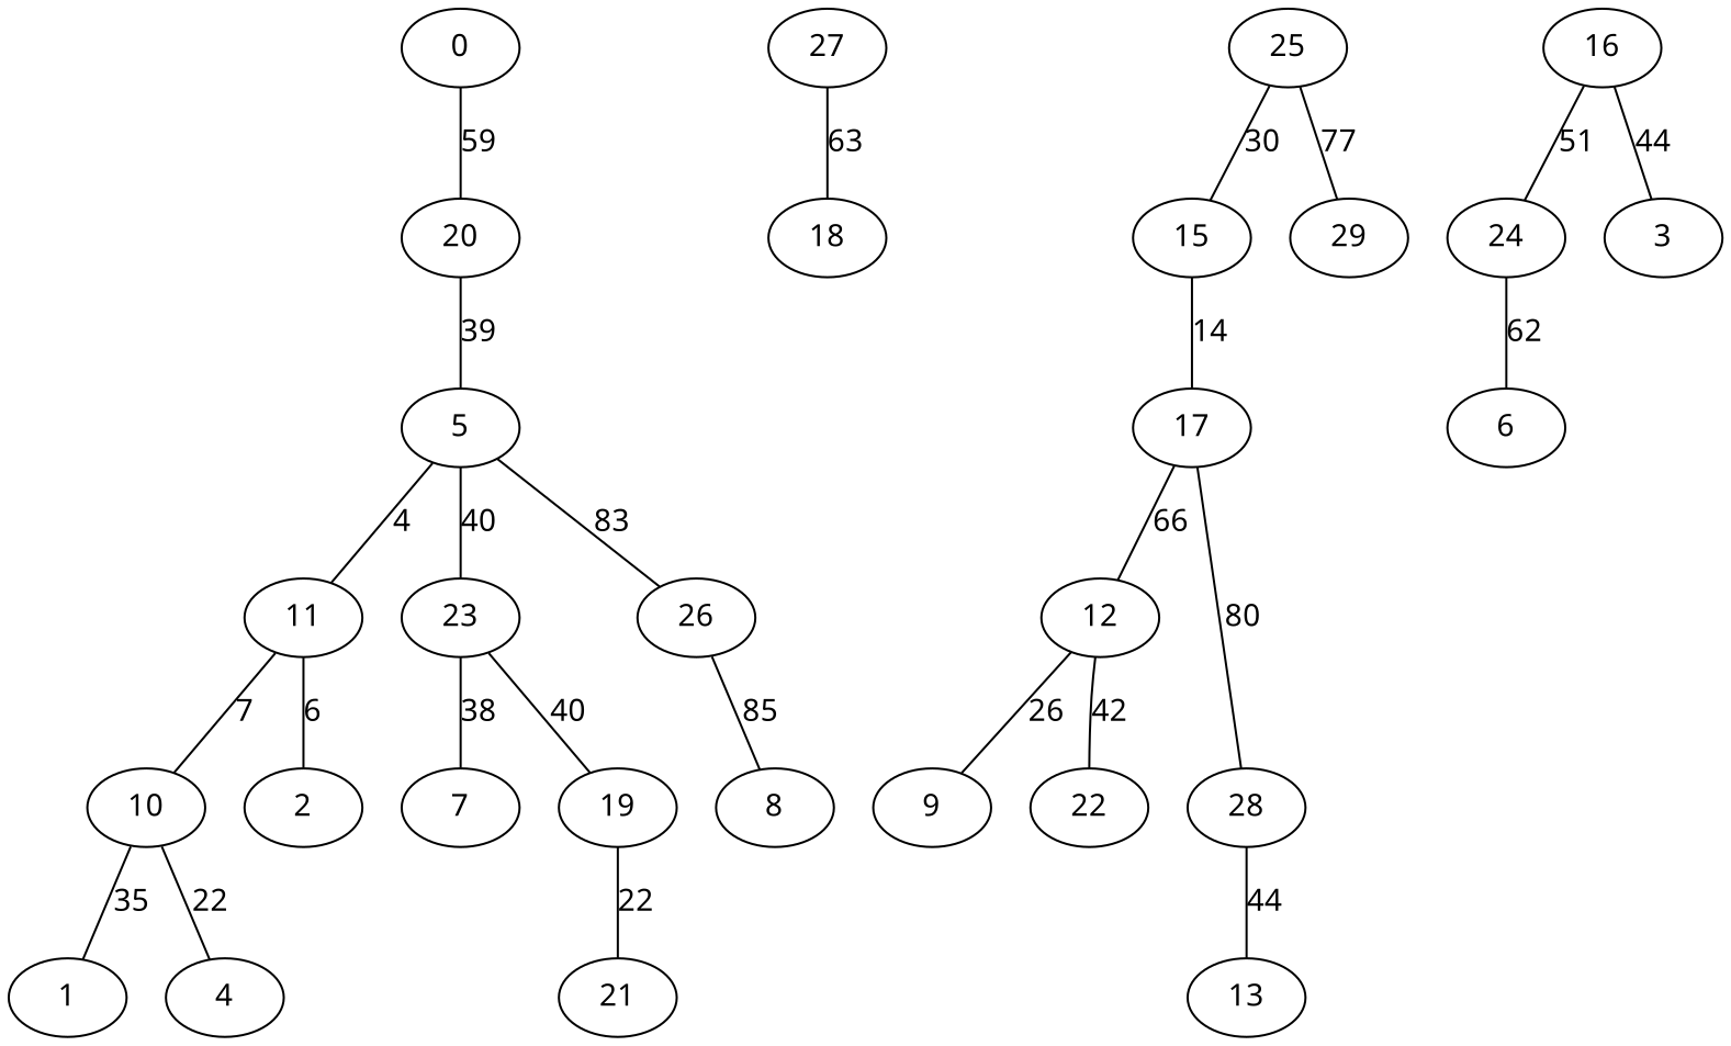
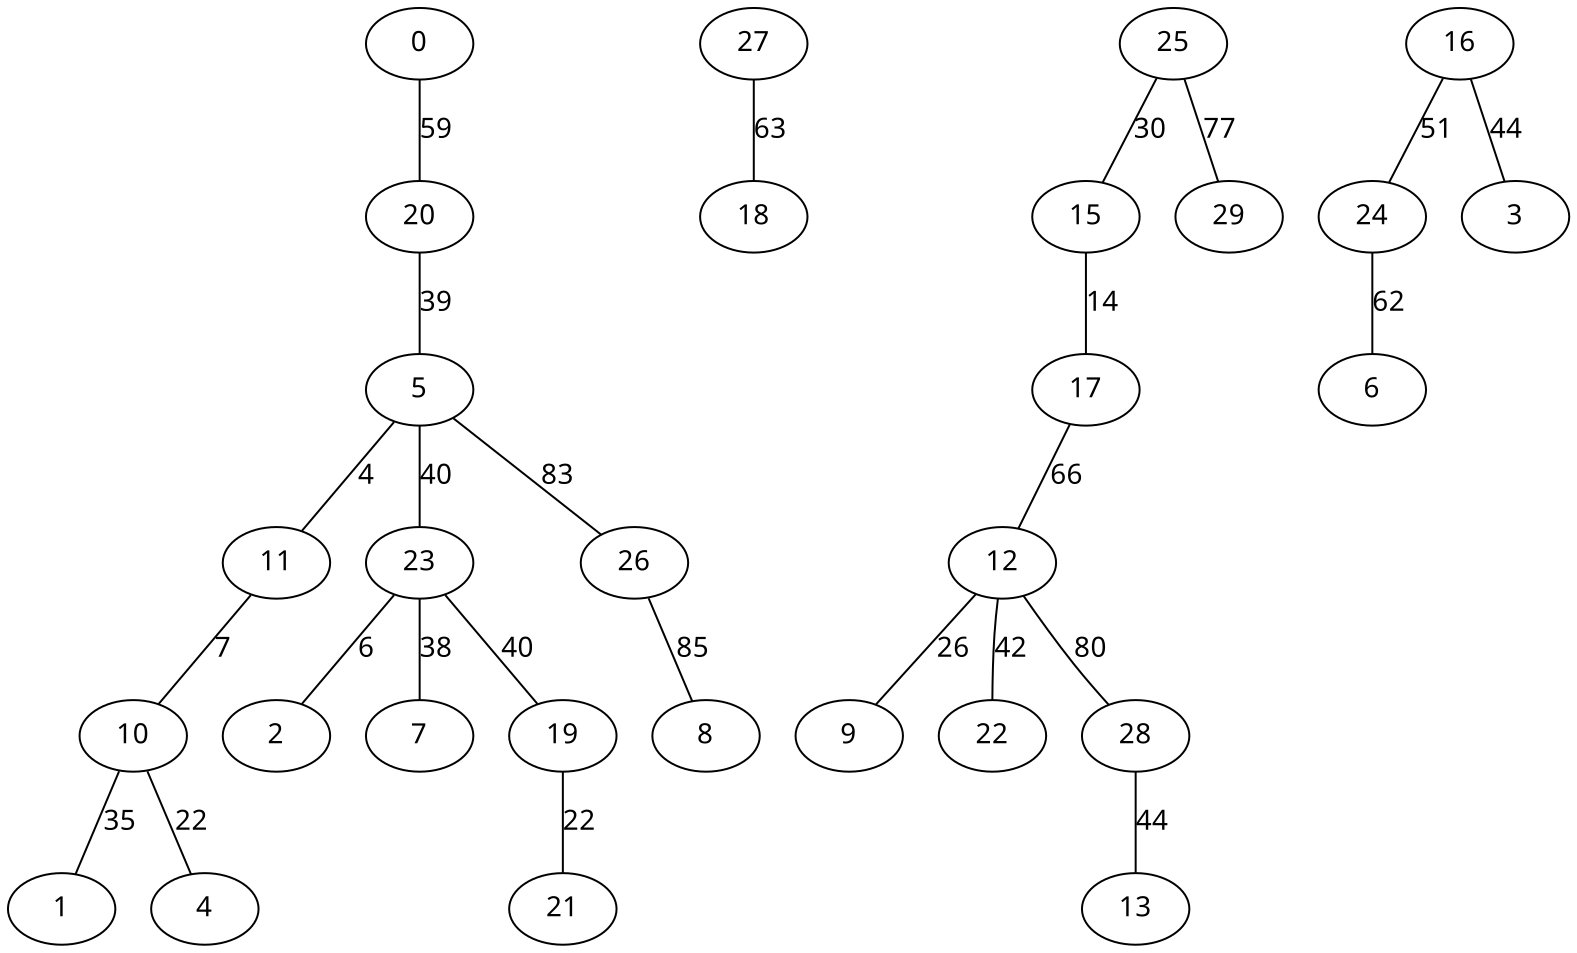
  graph {
    fontname="Noto Sans"
    node [fontname="Noto Sans"]
    edge [fontname="Noto Sans"]
    0
    20
    5
    11
    23
    26
    2
    10
    7
    19
    8
    4
    1
    21
    27
    18
    25
    15
    29
    17
    12
    9
    22
    28
    13
    16
    24
    3
    6
    0 -- 20 [label=59]
    20 -- 5 [label=39]
    5 -- 11 [label=4]
    5 -- 23 [label=40]
    5 -- 26 [label=83]
-   11 -- 2 [label=6]
+   23 -- 2 [label=6]
    11 -- 10 [label=7]
    23 -- 7 [label=38]
    23 -- 19 [label=40]
    26 -- 8 [label=85]
    10 -- 4 [label=22]
    10 -- 1 [label=35]
    19 -- 21 [label=22]
    27 -- 18 [label=63]
    25 -- 15 [label=30]
    25 -- 29 [label=77]
    15 -- 17 [label=14]
    17 -- 12 [label=66]
    12 -- 9 [label=26]
    12 -- 22 [label=42]
-   17 -- 28 [label=80]
+   12 -- 28 [label=80]
    28 -- 13 [label=44]
    16 -- 24 [label=51]
    16 -- 3 [label=44]
    24 -- 6 [label=62]
  }
